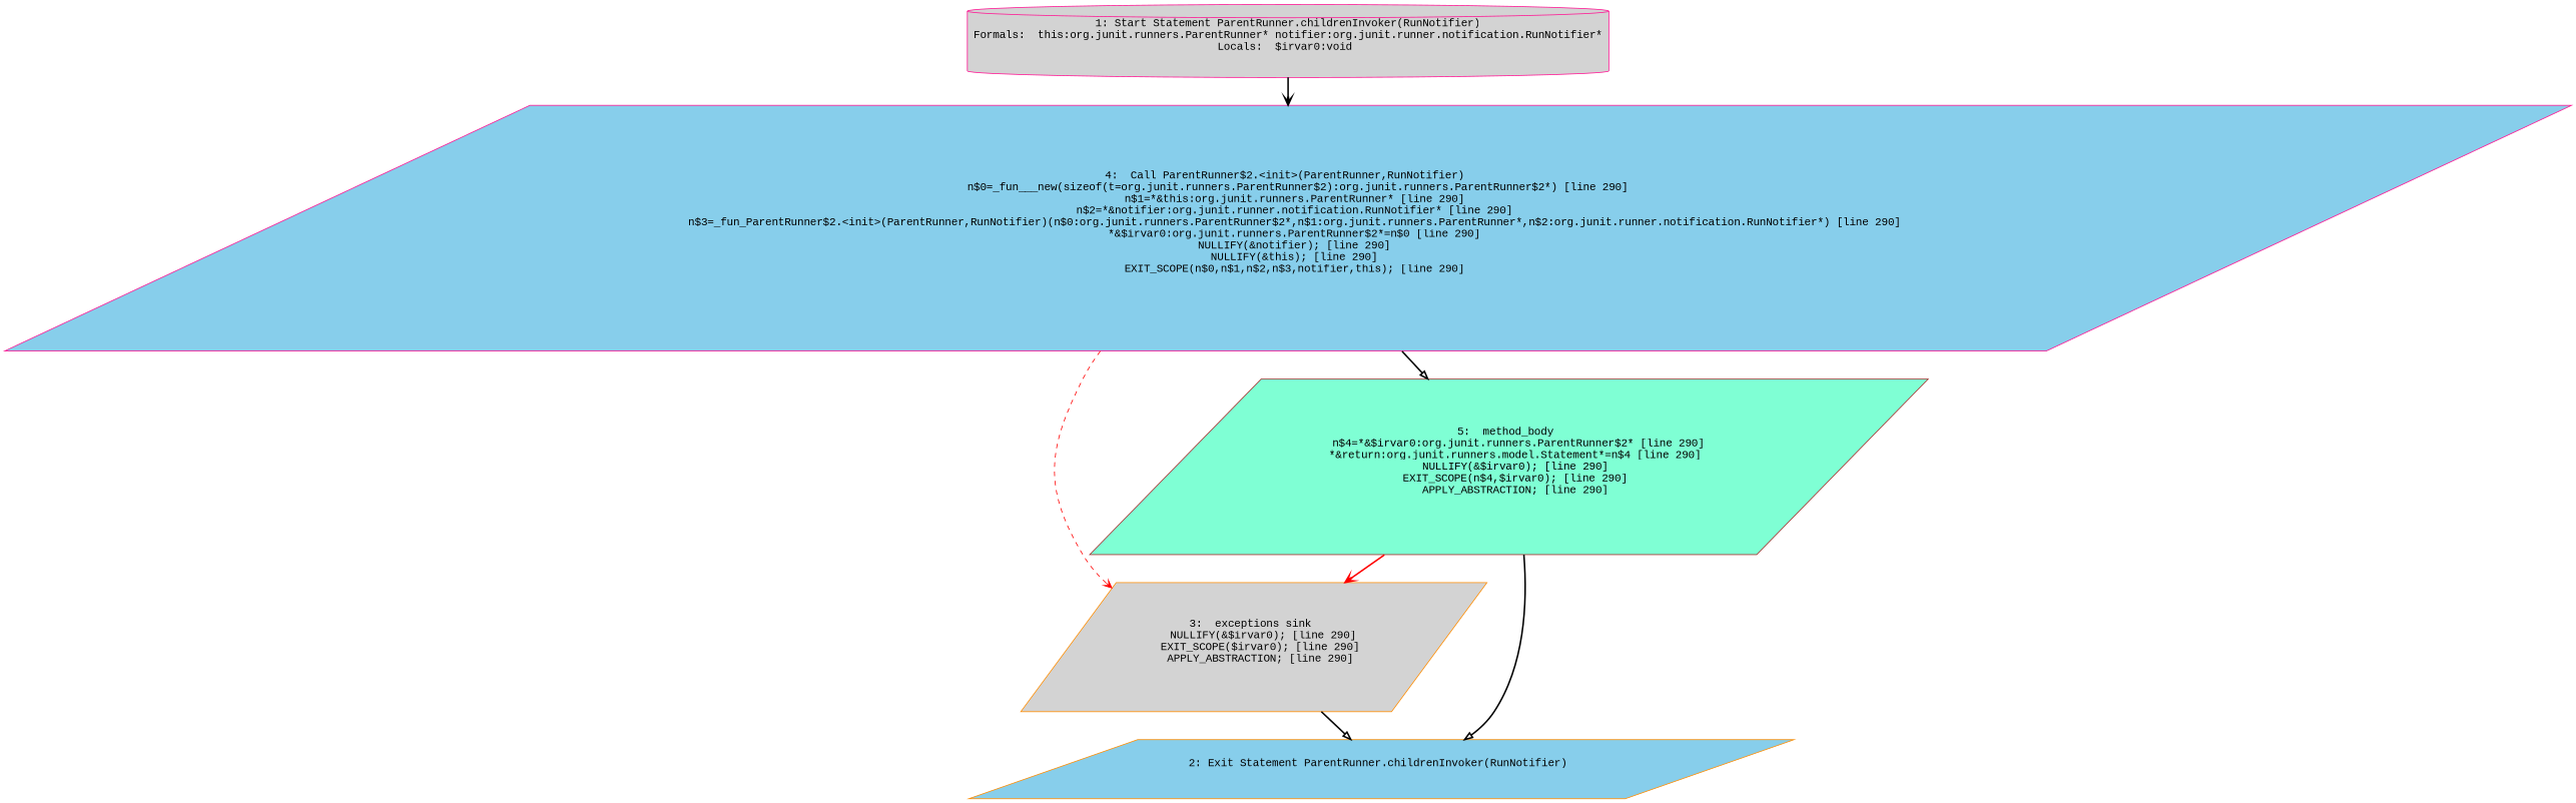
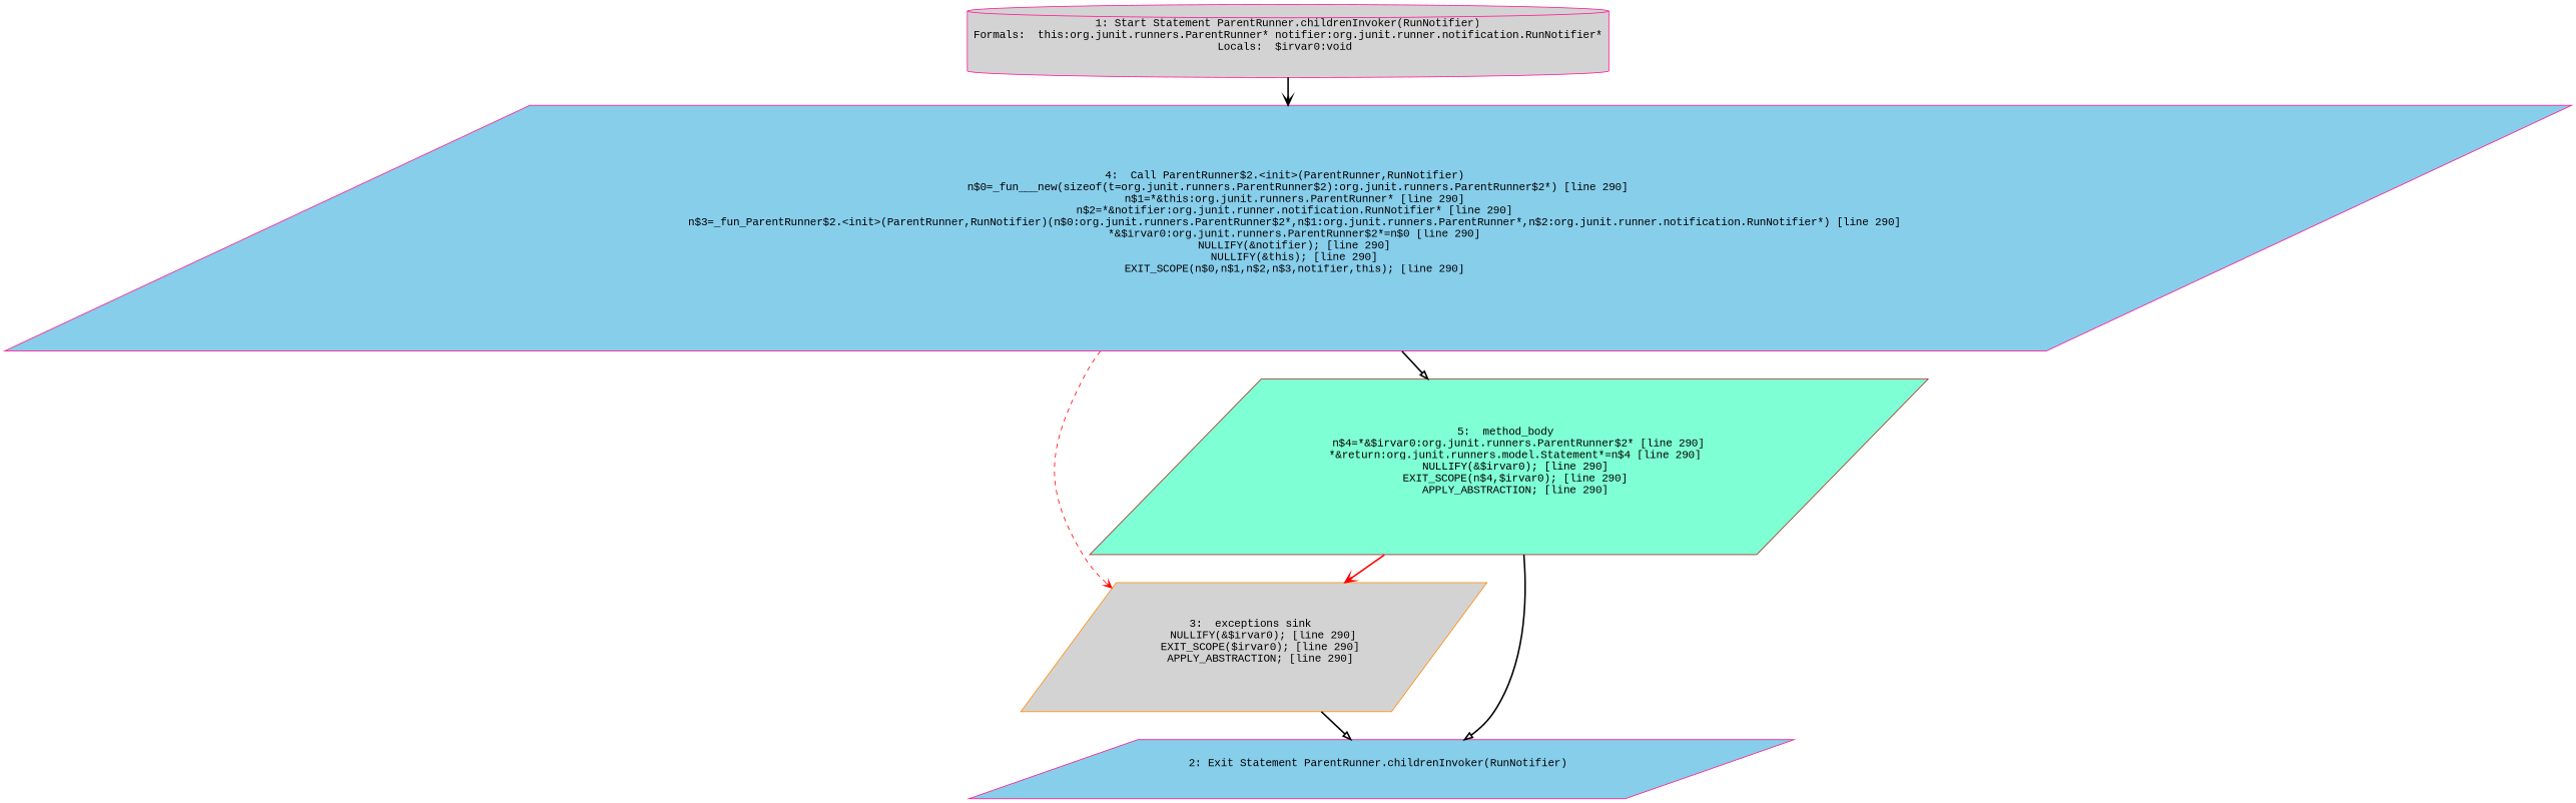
  digraph {
    fontname="Liberation Mono"
    node [color=deeppink style=filled fillcolor=lightgrey shape=parallelogram fontname="Liberation Mono"]
    edge [style=bold arrowhead=vee fontname="Liberation Mono"]
    n1 [label="1: Start Statement ParentRunner.childrenInvoker(RunNotifier)\nFormals:  this:org.junit.runners.ParentRunner* notifier:org.junit.runner.notification.RunNotifier*\nLocals:  $irvar0:void \n  " shape=cylinder]
    n2 [label="4:  Call ParentRunner$2.<init>(ParentRunner,RunNotifier) \n   n$0=_fun___new(sizeof(t=org.junit.runners.ParentRunner$2):org.junit.runners.ParentRunner$2*) [line 290]\n  n$1=*&this:org.junit.runners.ParentRunner* [line 290]\n  n$2=*&notifier:org.junit.runner.notification.RunNotifier* [line 290]\n  n$3=_fun_ParentRunner$2.<init>(ParentRunner,RunNotifier)(n$0:org.junit.runners.ParentRunner$2*,n$1:org.junit.runners.ParentRunner*,n$2:org.junit.runner.notification.RunNotifier*) [line 290]\n  *&$irvar0:org.junit.runners.ParentRunner$2*=n$0 [line 290]\n  NULLIFY(&notifier); [line 290]\n  NULLIFY(&this); [line 290]\n  EXIT_SCOPE(n$0,n$1,n$2,n$3,notifier,this); [line 290]\n " fillcolor=skyblue]
    n3 [label="3:  exceptions sink \n   NULLIFY(&$irvar0); [line 290]\n  EXIT_SCOPE($irvar0); [line 290]\n  APPLY_ABSTRACTION; [line 290]\n " color=darkorange]
    n4 [label="5:  method_body \n   n$4=*&$irvar0:org.junit.runners.ParentRunner$2* [line 290]\n  *&return:org.junit.runners.model.Statement*=n$4 [line 290]\n  NULLIFY(&$irvar0); [line 290]\n  EXIT_SCOPE(n$4,$irvar0); [line 290]\n  APPLY_ABSTRACTION; [line 290]\n " fillcolor=aquamarine color=brown]
-   n5 [color=darkorange label="2: Exit Statement ParentRunner.childrenInvoker(RunNotifier) \n  " fillcolor=skyblue]
+   n5 [label="2: Exit Statement ParentRunner.childrenInvoker(RunNotifier) \n  " fillcolor=skyblue]
    n1 -> n2
    n2 -> n3 [color=red style=dashed]
    n2 -> n4 [arrowhead=onormal]
    n3 -> n5 [arrowhead=onormal]
    n4 -> n3 [color=red]
    n4 -> n5 [arrowhead=onormal]
  }
